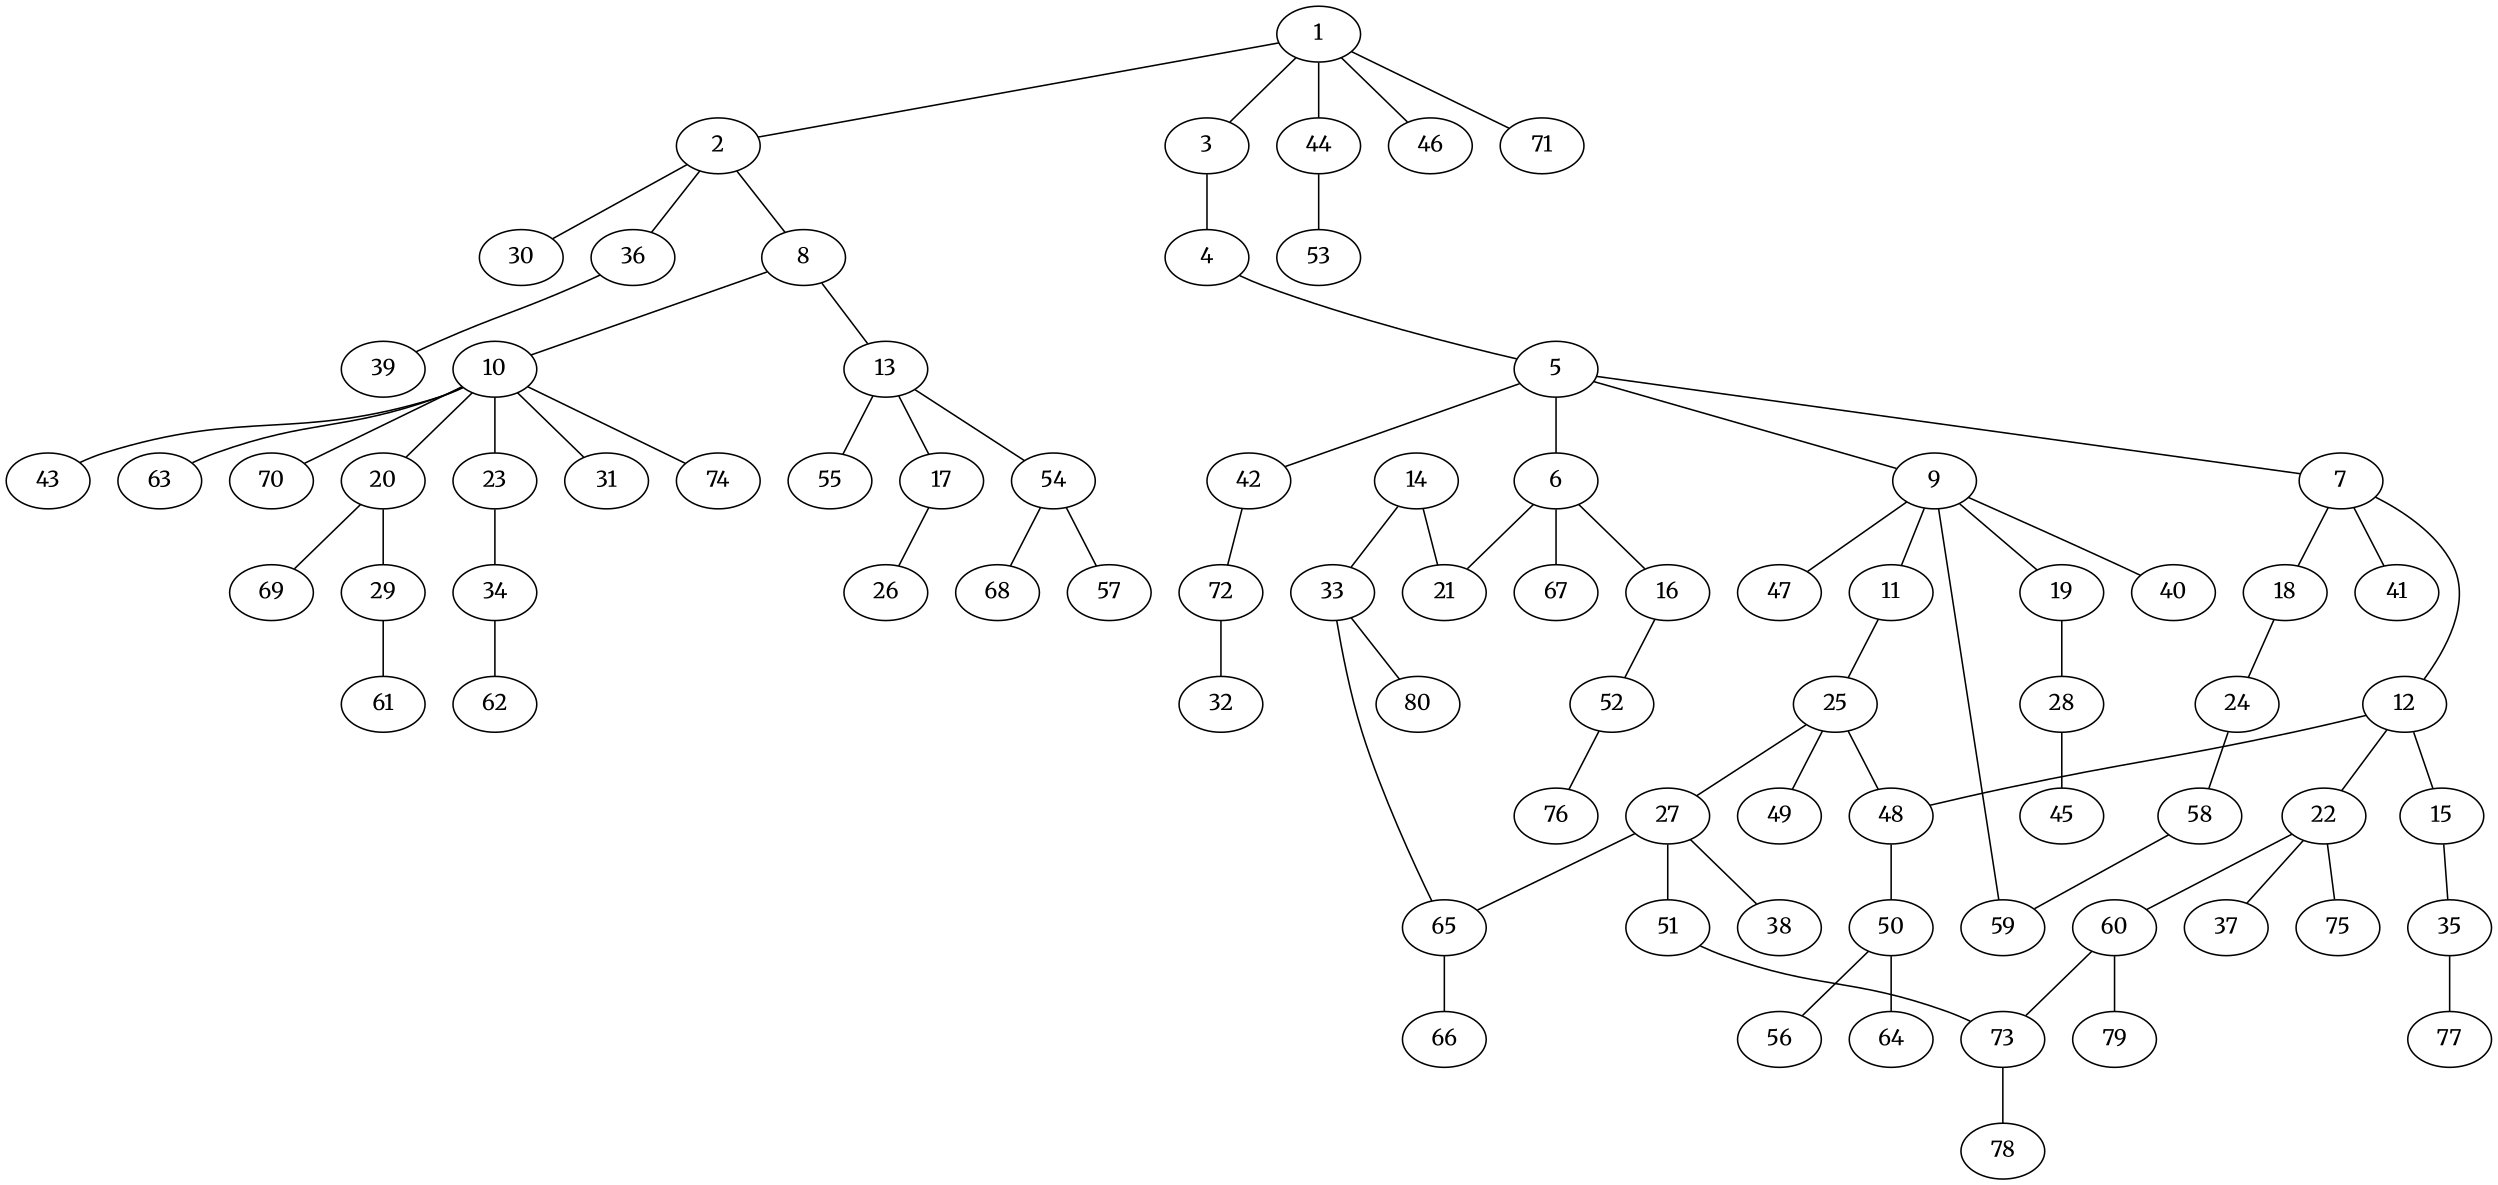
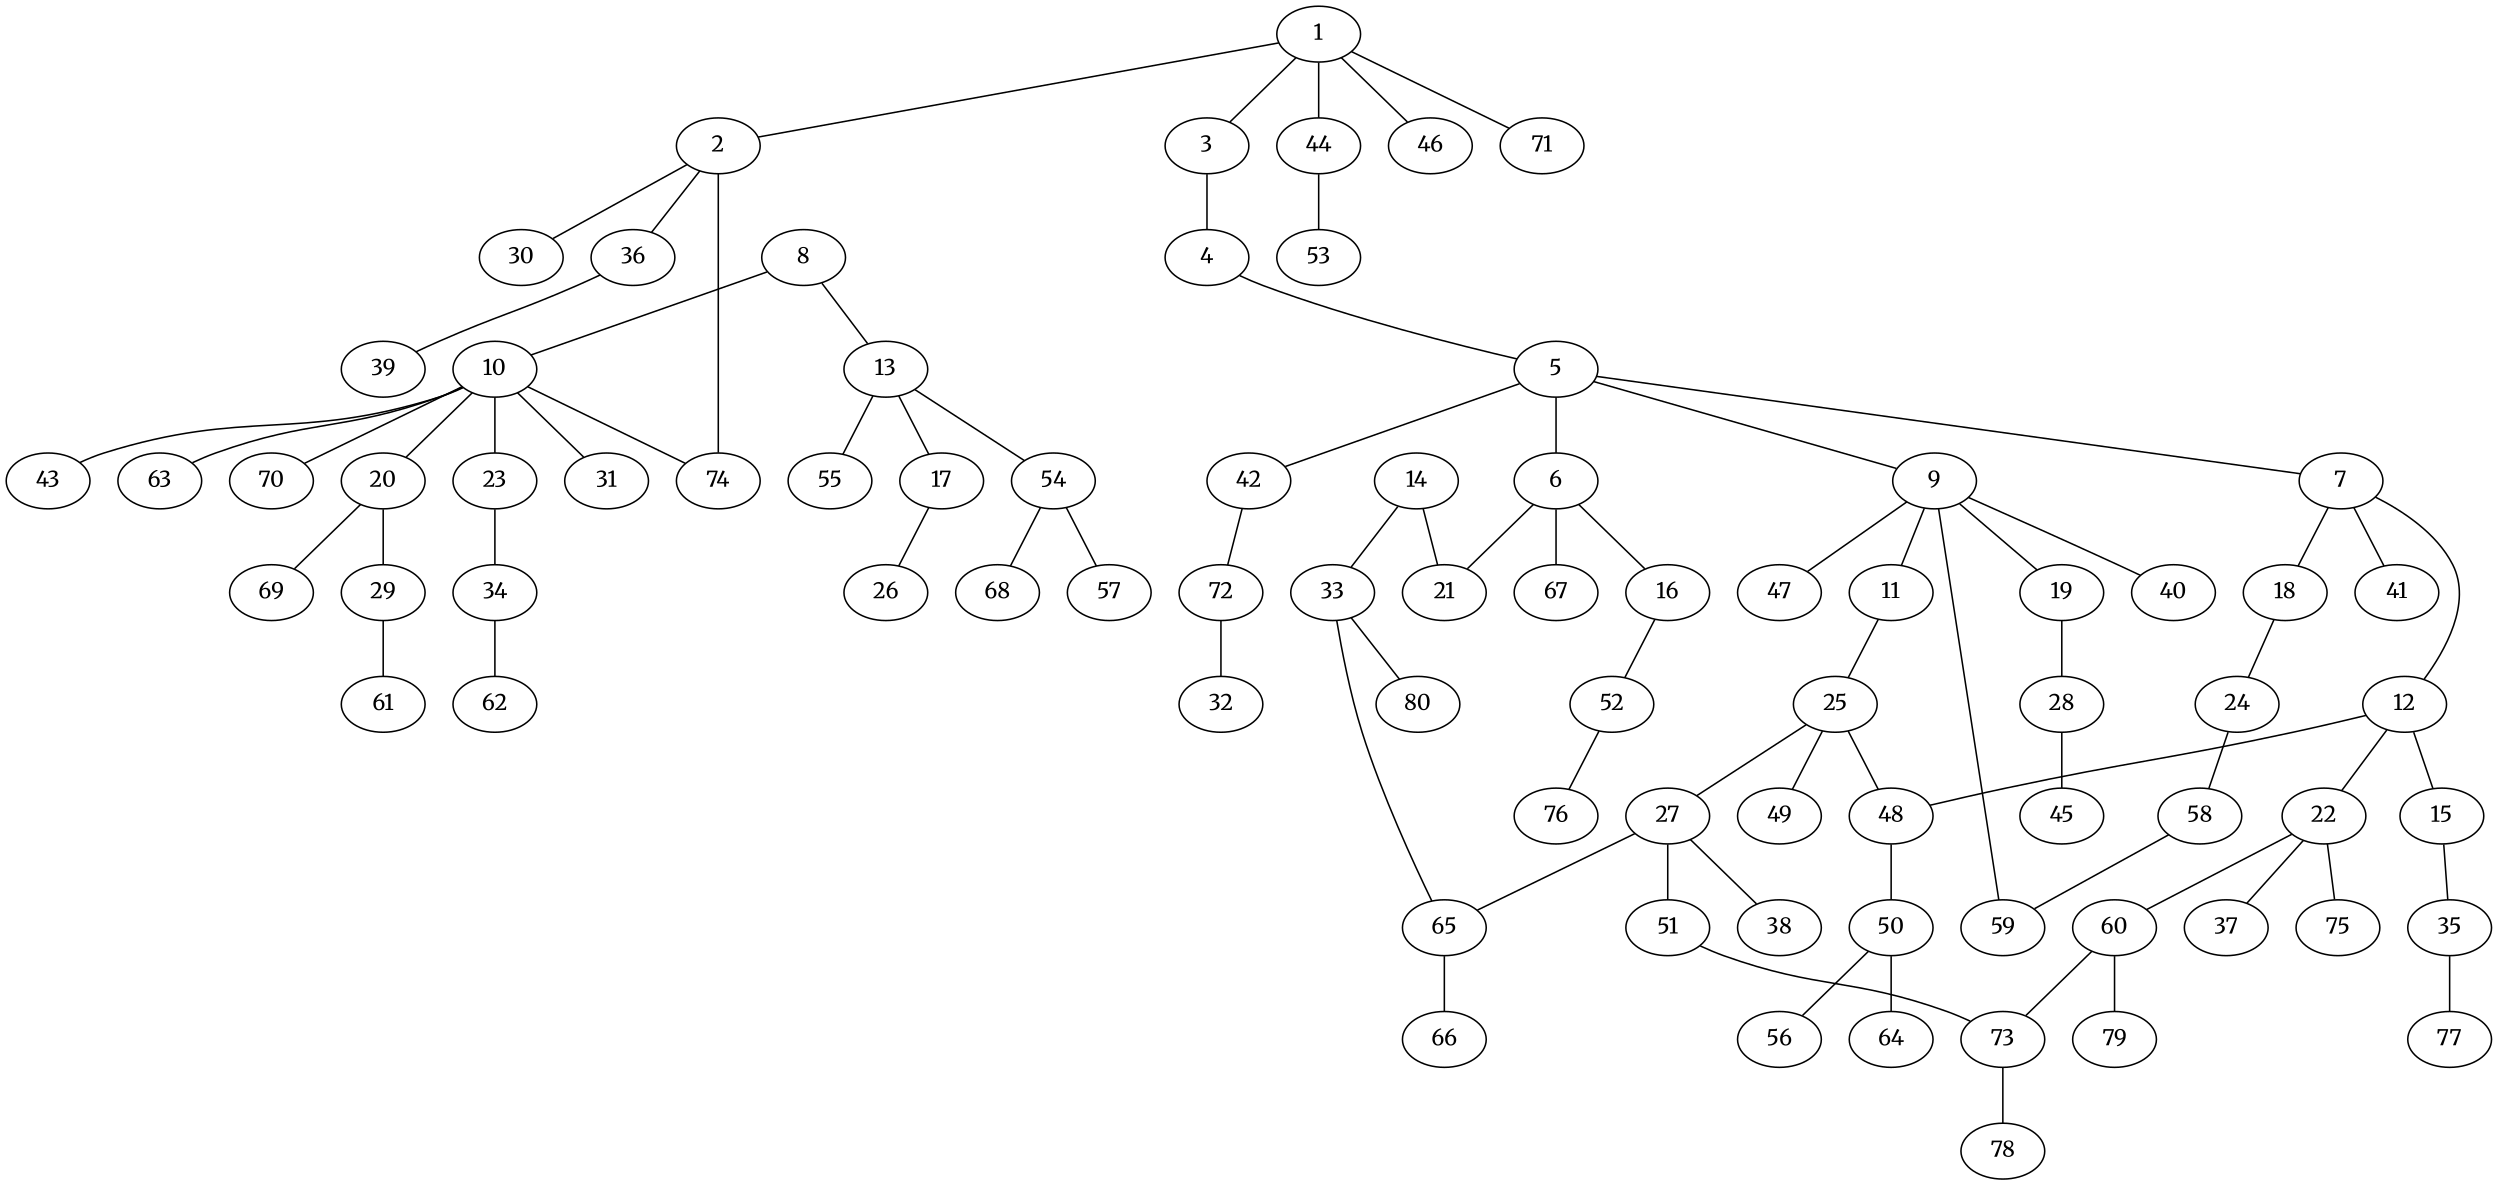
  graph {
    fontname=Merriweather
    node [fontname=Merriweather]
    edge [fontname=Merriweather]
    1
    2
    3
    44
    46
    71
    8
    30
    36
    4
    53
    10
    13
    39
    5
    20
    23
    31
    43
    63
    70
    74
    17
    54
    55
    6
    7
    9
    42
    16
    67
    21
    12
    18
    41
    11
    19
    40
    47
    59
    72
    14
    33
    52
    15
    22
    48
    24
    25
    28
    32
    65
    80
    76
    35
    37
    60
    75
    50
    58
    29
    69
    34
    26
    57
    68
    27
    49
    45
    61
    62
    38
    51
    77
    73
    79
    56
    64
    66
    78
    1 -- 2
    1 -- 3
    1 -- 44
    1 -- 46
    1 -- 71
-   2 -- 8
+   2 -- 74
    2 -- 30
    2 -- 36
    3 -- 4
    44 -- 53
    8 -- 10
    8 -- 13
    36 -- 39
    4 -- 5
    10 -- 20
    10 -- 23
    10 -- 31
    10 -- 43
    10 -- 63
    10 -- 70
    10 -- 74
    13 -- 17
    13 -- 54
    13 -- 55
    5 -- 6
    5 -- 7
    5 -- 9
    5 -- 42
    20 -- 29
    20 -- 69
    23 -- 34
    17 -- 26
    54 -- 57
    54 -- 68
    6 -- 16
    6 -- 67
    6 -- 21
    7 -- 12
    7 -- 18
    7 -- 41
    9 -- 11
    9 -- 19
    9 -- 40
    9 -- 47
    9 -- 59
    42 -- 72
    16 -- 52
    12 -- 15
    12 -- 22
    12 -- 48
    18 -- 24
    11 -- 25
    19 -- 28
    72 -- 32
    14 -- 21
    14 -- 33
    33 -- 65
    33 -- 80
    52 -- 76
    15 -- 35
    22 -- 37
    22 -- 60
    22 -- 75
    48 -- 50
    24 -- 58
    25 -- 48
    25 -- 27
    25 -- 49
    28 -- 45
    65 -- 66
    35 -- 77
    60 -- 73
    60 -- 79
    50 -- 56
    50 -- 64
    58 -- 59
    29 -- 61
    34 -- 62
    27 -- 65
    27 -- 38
    27 -- 51
    51 -- 73
    73 -- 78
  }
